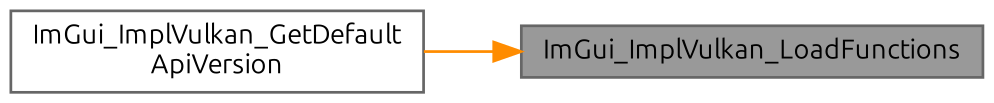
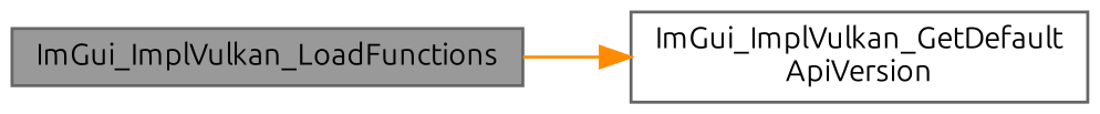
  digraph {
    rankdir=LR
    fontname=Ubuntu
    node [fontname=Ubuntu fontsize=10 shape=box style=filled]
    n1 [color=gray40 fillcolor=grey60 fontcolor=black height=0.2 label=ImGui_ImplVulkan_LoadFunctions width=0.4]
    n2 [color=grey40 fillcolor=white height=0.2 label="ImGui_ImplVulkan_GetDefault\lApiVersion" width=0.4]
-   n2 -> n1 [color=darkorange fontname=Ubuntu fontsize=10 labelfontname=Helvetica labelfontsize=10 style=solid]
+   n1 -> n2 [color=darkorange fontname=Ubuntu fontsize=10 labelfontname=Helvetica labelfontsize=10 style=solid]
  }
